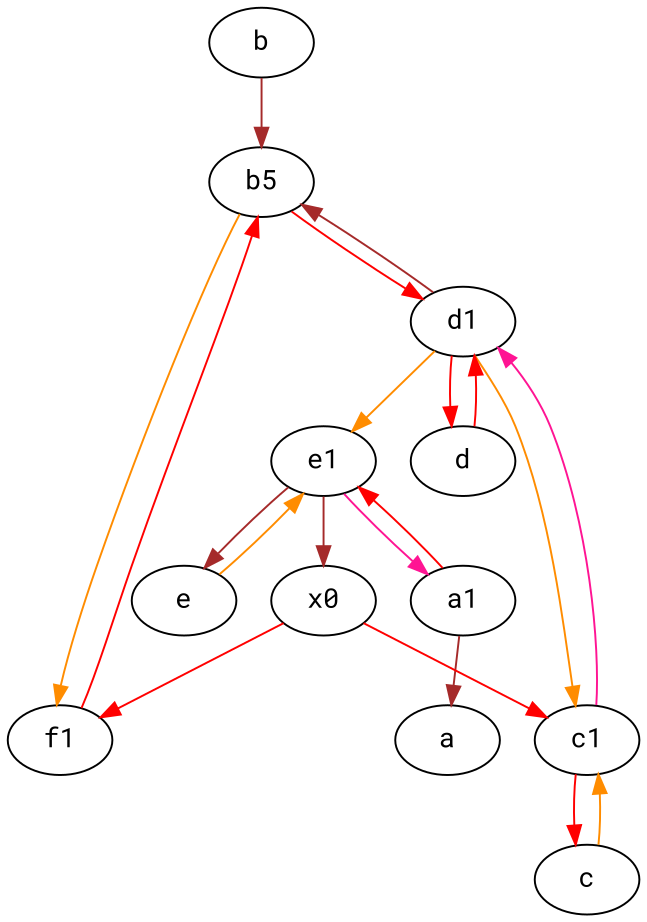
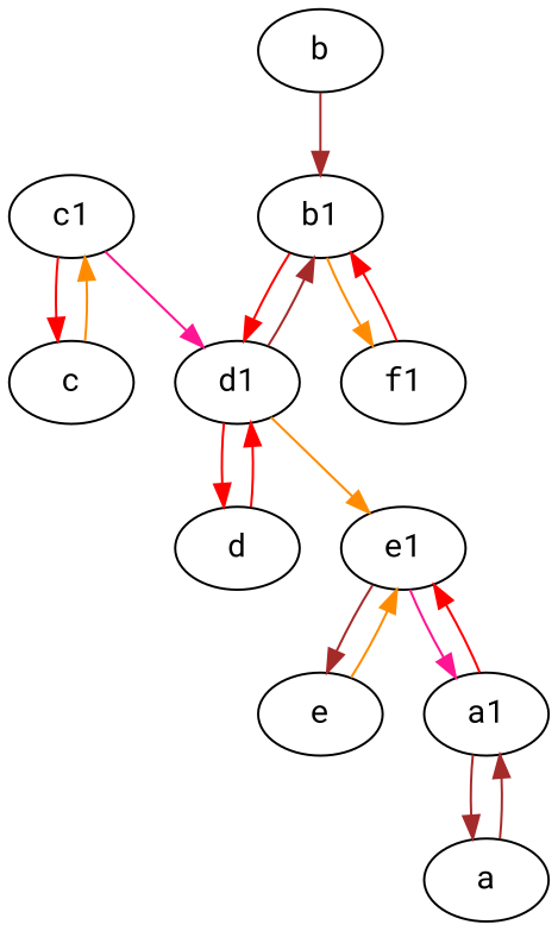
  digraph {
    fontname="Roboto Mono"
    node [fontname="Roboto Mono"]
    edge [color=red fontname="Roboto Mono"]
-   b1 [label=b5]
+   b1
    d1
    f1
    c1
    d
    e1
    b
    c
    e
    a1
-   x0
    a
    b1 -> d1
    b1 -> f1 [color=darkorange]
    d1 -> b1 [color=brown]
-   d1 -> c1 [color=darkorange]
    d1 -> d
    d1 -> e1 [color=darkorange]
    f1 -> b1
    c1 -> d1 [color=deeppink]
    c1 -> c
    d -> d1
    e1 -> e [color=brown]
    e1 -> a1 [color=deeppink]
-   e1 -> x0 [color=brown]
    b -> b1 [color=brown]
    c -> c1 [color=darkorange]
    e -> e1 [color=darkorange]
    a1 -> e1
    a1 -> a [color=brown]
-   x0 -> f1
-   x0 -> c1
+   a -> a1 [color=brown]
  }
